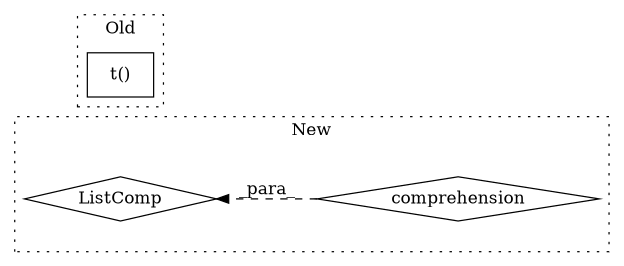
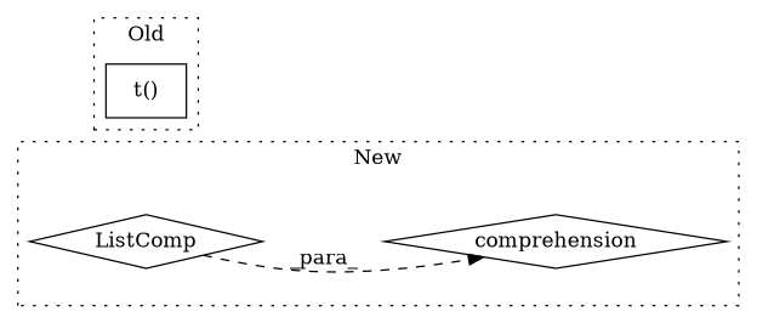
  digraph {
    rankdir=LR
    node [shape=diamond]
    n1 [a=106 l=39 label=ListComp s=11506]
    n2 [a=45 l=3 label=comprehension s=11523]
    n3 [a=75 l=20 label="t()" s=12502 shape=box]
    subgraph cluster_1 {
      label=New
      style=dotted
      n1
      n2
    }
    subgraph cluster_2 {
      label=Old
      style=dotted
      n3
    }
-   n2 -> n1 [label=_para_ style=dashed]
+   n1 -> n2 [label=_para_ style=dashed]
  }
